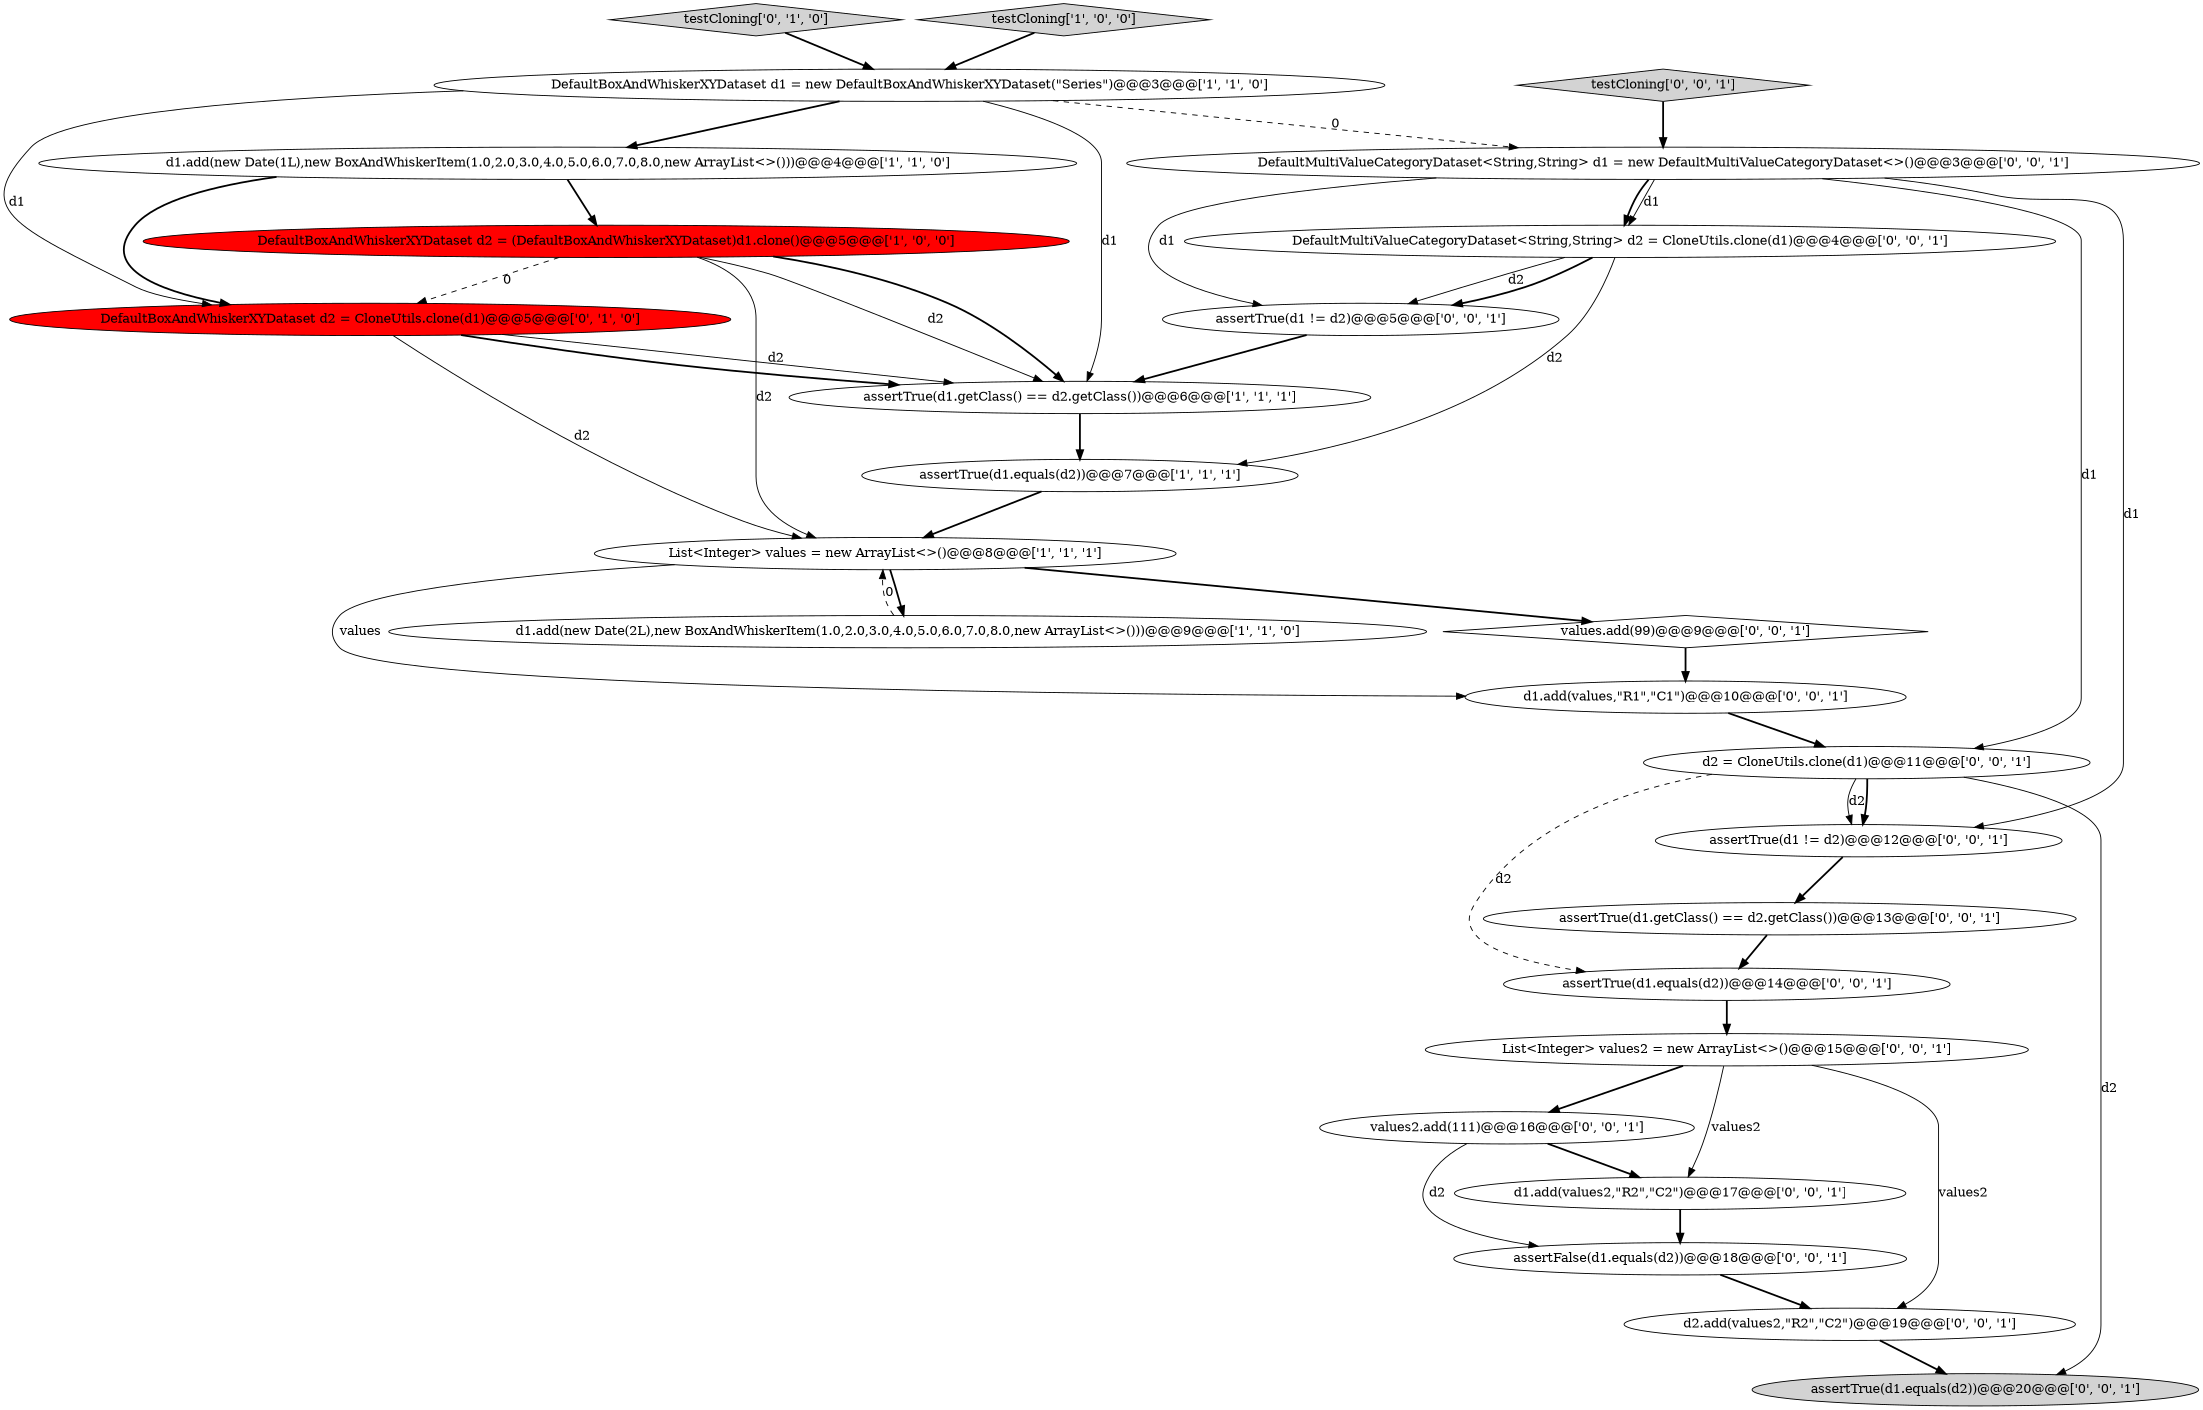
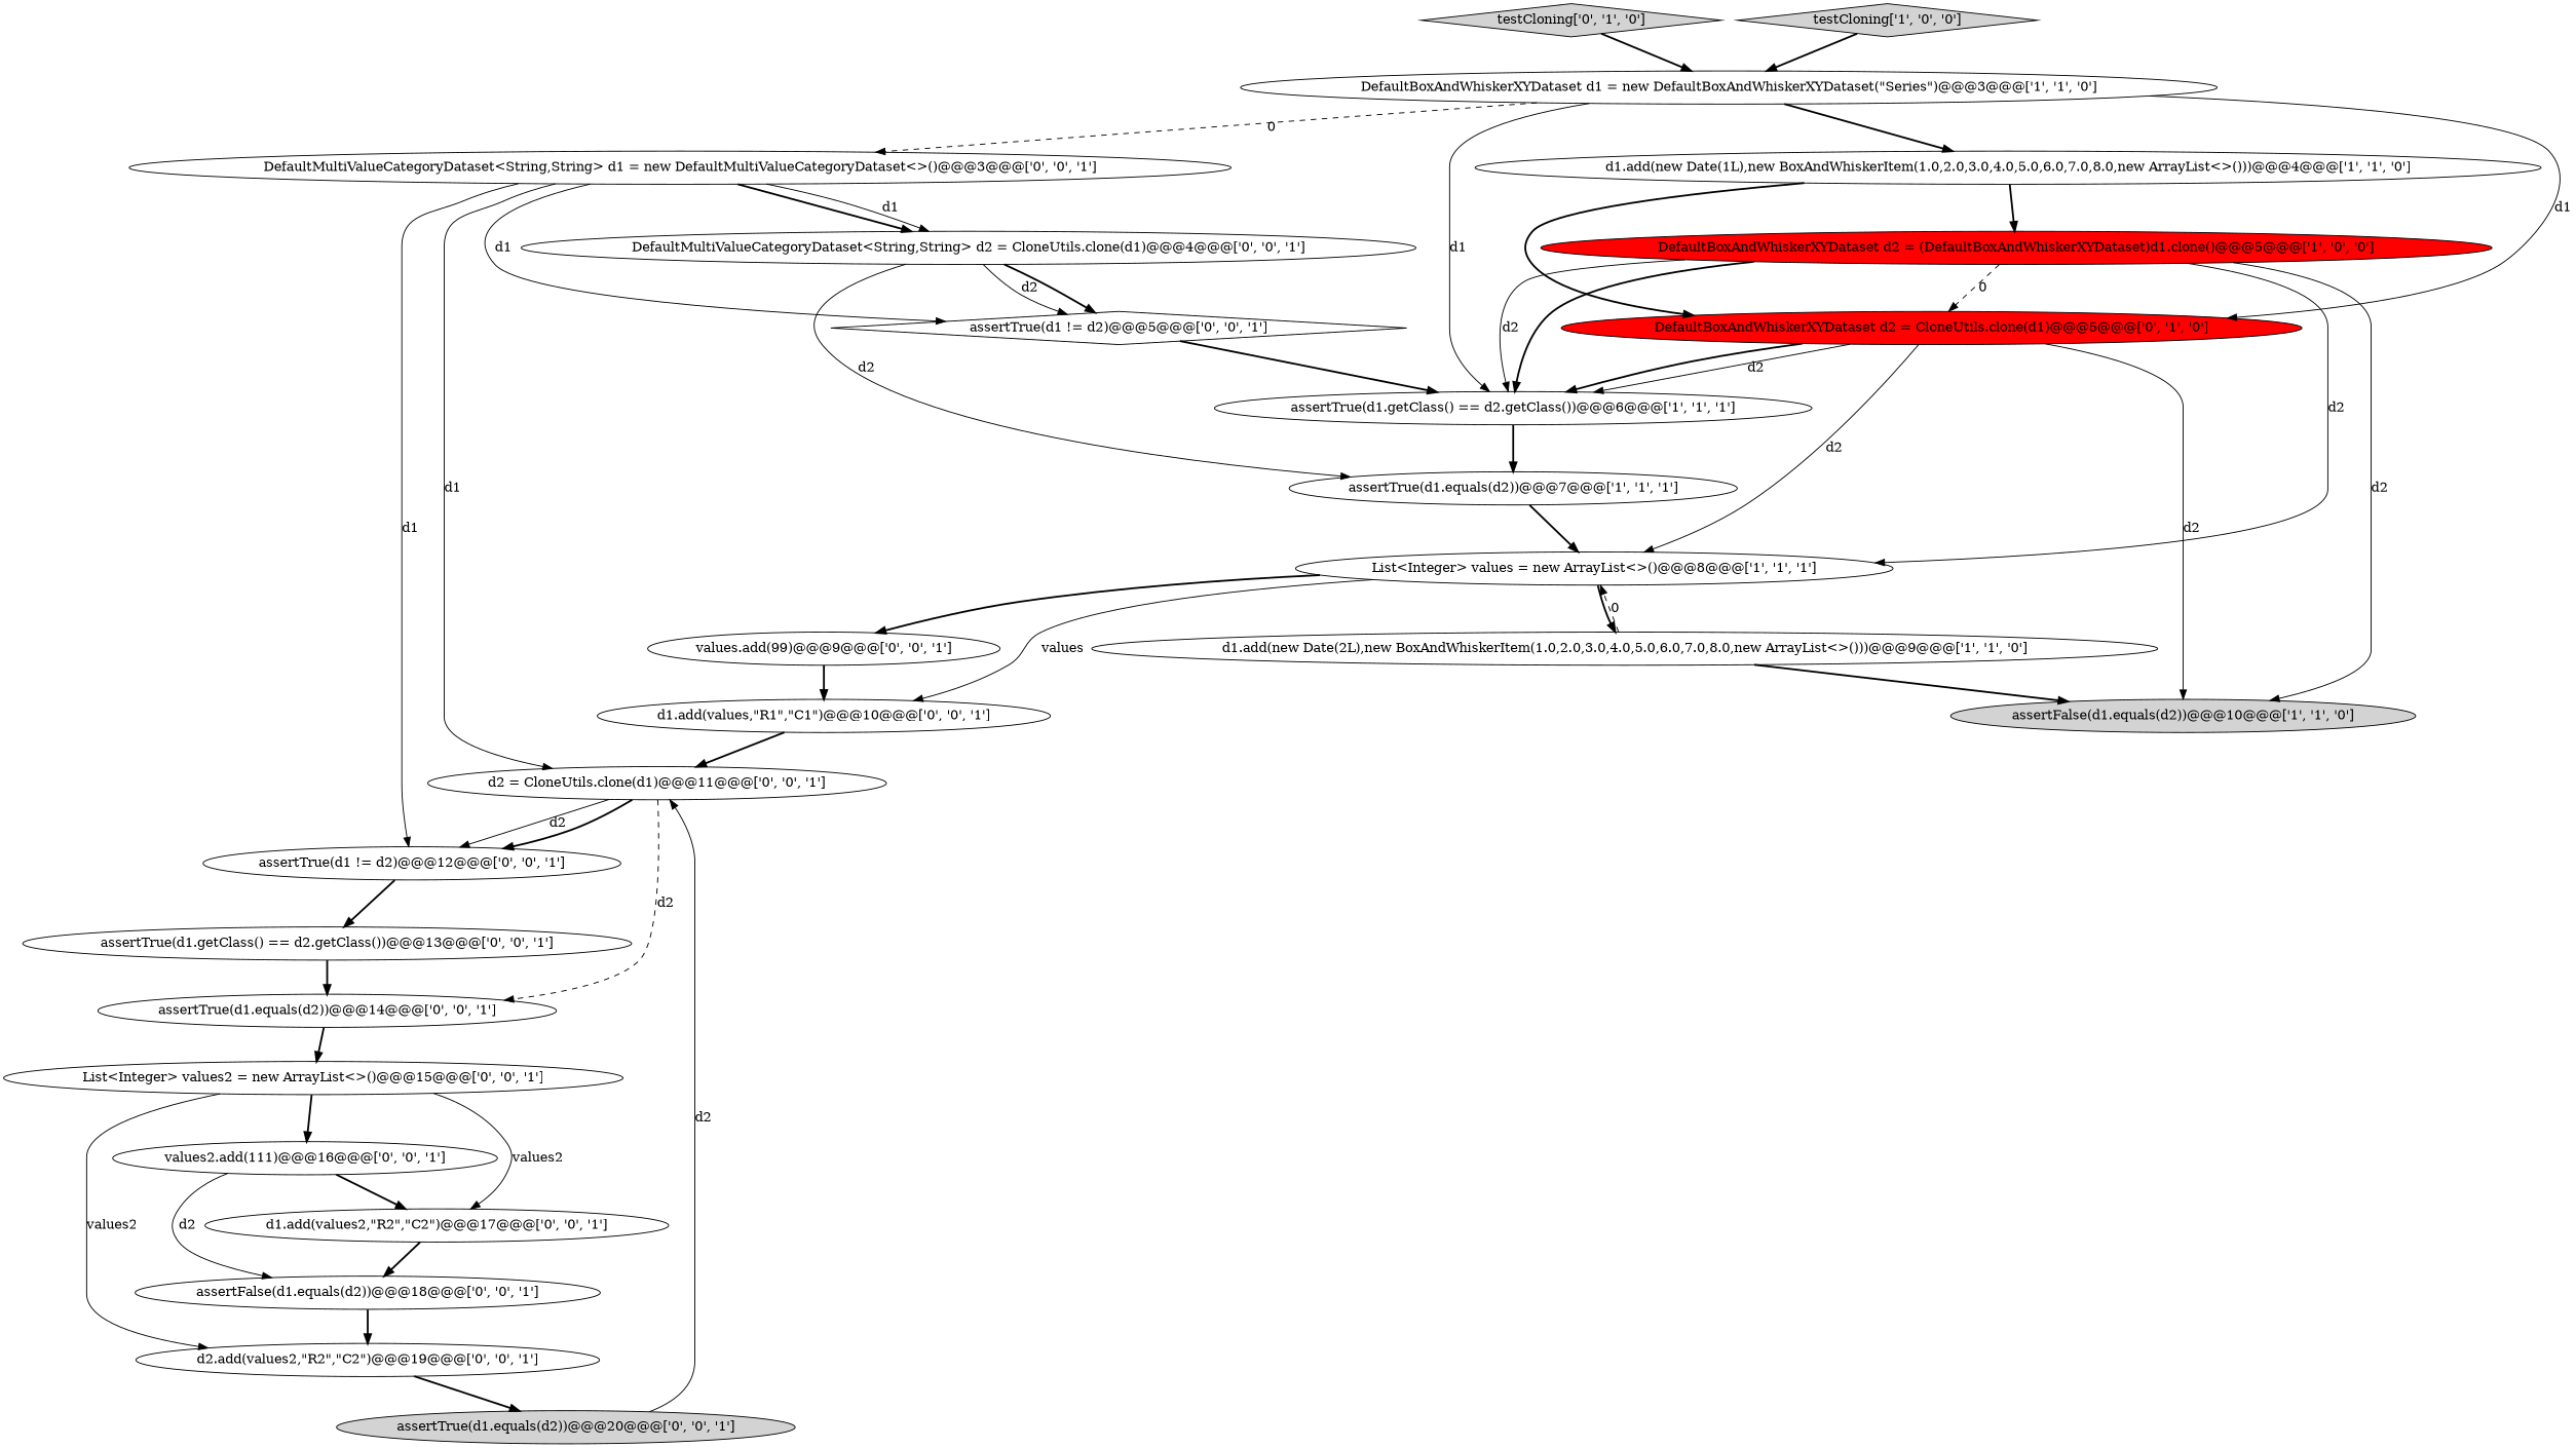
  digraph {
    node [fillcolor=white shape=ellipse style=filled]
    edge [style=bold]
-   n1 [label="assertTrue(d1 != d2)@@@5@@@['0', '0', '1']"]
+   n1 [label="assertTrue(d1 != d2)@@@5@@@['0', '0', '1']" shape=diamond]
    n2 [label="assertTrue(d1.getClass() == d2.getClass())@@@6@@@['1', '1', '1']"]
    n3 [label="assertTrue(d1.equals(d2))@@@7@@@['1', '1', '1']"]
    n4 [label="d2.add(values2,\"R2\",\"C2\")@@@19@@@['0', '0', '1']"]
    n5 [fillcolor=lightgray label="assertTrue(d1.equals(d2))@@@20@@@['0', '0', '1']"]
    n6 [fillcolor=lightgray label="testCloning['0', '1', '0']" shape=diamond]
    n7 [label="DefaultBoxAndWhiskerXYDataset d1 = new DefaultBoxAndWhiskerXYDataset(\"Series\")@@@3@@@['1', '1', '0']"]
    n8 [label="DefaultMultiValueCategoryDataset<String,String> d1 = new DefaultMultiValueCategoryDataset<>()@@@3@@@['0', '0', '1']"]
    n9 [fillcolor=red label="DefaultBoxAndWhiskerXYDataset d2 = CloneUtils.clone(d1)@@@5@@@['0', '1', '0']"]
    n10 [label="d1.add(new Date(1L),new BoxAndWhiskerItem(1.0,2.0,3.0,4.0,5.0,6.0,7.0,8.0,new ArrayList<>()))@@@4@@@['1', '1', '0']"]
-   n11 [label="values.add(99)@@@9@@@['0', '0', '1']" shape=diamond]
+   n11 [label="values.add(99)@@@9@@@['0', '0', '1']"]
    n12 [label="d1.add(values,\"R1\",\"C1\")@@@10@@@['0', '0', '1']"]
    n13 [label="d2 = CloneUtils.clone(d1)@@@11@@@['0', '0', '1']"]
-   n14 [fillcolor=lightgray label="testCloning['0', '0', '1']" shape=diamond]
    n15 [label="DefaultMultiValueCategoryDataset<String,String> d2 = CloneUtils.clone(d1)@@@4@@@['0', '0', '1']"]
    n16 [label="assertTrue(d1 != d2)@@@12@@@['0', '0', '1']"]
    n17 [label="values2.add(111)@@@16@@@['0', '0', '1']"]
    n18 [label="d1.add(values2,\"R2\",\"C2\")@@@17@@@['0', '0', '1']"]
    n19 [label="assertFalse(d1.equals(d2))@@@18@@@['0', '0', '1']"]
    n20 [label="List<Integer> values = new ArrayList<>()@@@8@@@['1', '1', '1']"]
    n21 [label="assertTrue(d1.equals(d2))@@@14@@@['0', '0', '1']"]
+   n22 [fillcolor=lightgray label="assertFalse(d1.equals(d2))@@@10@@@['1', '1', '0']"]
    n23 [label="d1.add(new Date(2L),new BoxAndWhiskerItem(1.0,2.0,3.0,4.0,5.0,6.0,7.0,8.0,new ArrayList<>()))@@@9@@@['1', '1', '0']"]
    n24 [fillcolor=red label="DefaultBoxAndWhiskerXYDataset d2 = (DefaultBoxAndWhiskerXYDataset)d1.clone()@@@5@@@['1', '0', '0']"]
    n25 [label="List<Integer> values2 = new ArrayList<>()@@@15@@@['0', '0', '1']"]
    n26 [label="assertTrue(d1.getClass() == d2.getClass())@@@13@@@['0', '0', '1']"]
    n27 [fillcolor=lightgray label="testCloning['1', '0', '0']" shape=diamond]
    n1 -> n2
    n2 -> n3
    n3 -> n20
    n4 -> n5
    n6 -> n7
    n7 -> n2 [label=d1 style=solid]
    n7 -> n8 [label=0 style=dashed]
    n7 -> n9 [label=d1 style=solid]
    n7 -> n10
    n8 -> n1 [label=d1 style=solid]
    n8 -> n13 [label=d1 style=solid]
    n8 -> n15
    n8 -> n15 [label=d1 style=solid]
    n8 -> n16 [label=d1 style=solid]
    n9 -> n2 [label=d2 style=solid]
    n9 -> n2
    n9 -> n20 [label=d2 style=solid]
+   n9 -> n22 [label=d2 style=solid]
    n10 -> n9
    n10 -> n24
    n11 -> n12
    n12 -> n13
-   n13 -> n5 [label=d2 style=solid]
+   n5 -> n13 [label=d2 style=solid]
    n13 -> n16 [label=d2 style=solid]
    n13 -> n16
    n13 -> n21 [label=d2 style=dashed]
-   n14 -> n8
    n15 -> n1 [label=d2 style=solid]
    n15 -> n1
    n15 -> n3 [label=d2 style=solid]
    n16 -> n26
    n17 -> n18
    n17 -> n19 [label=d2 style=solid]
    n18 -> n19
    n19 -> n4
    n20 -> n11
    n20 -> n12 [label=values style=solid]
    n20 -> n23
    n21 -> n25
    n23 -> n20 [label=0 style=dashed]
+   n23 -> n22
    n24 -> n2 [label=d2 style=solid]
    n24 -> n2
    n24 -> n9 [label=0 style=dashed]
    n24 -> n20 [label=d2 style=solid]
+   n24 -> n22 [label=d2 style=solid]
    n25 -> n4 [label=values2 style=solid]
    n25 -> n17
    n25 -> n18 [label=values2 style=solid]
    n26 -> n21
    n27 -> n7
  }
